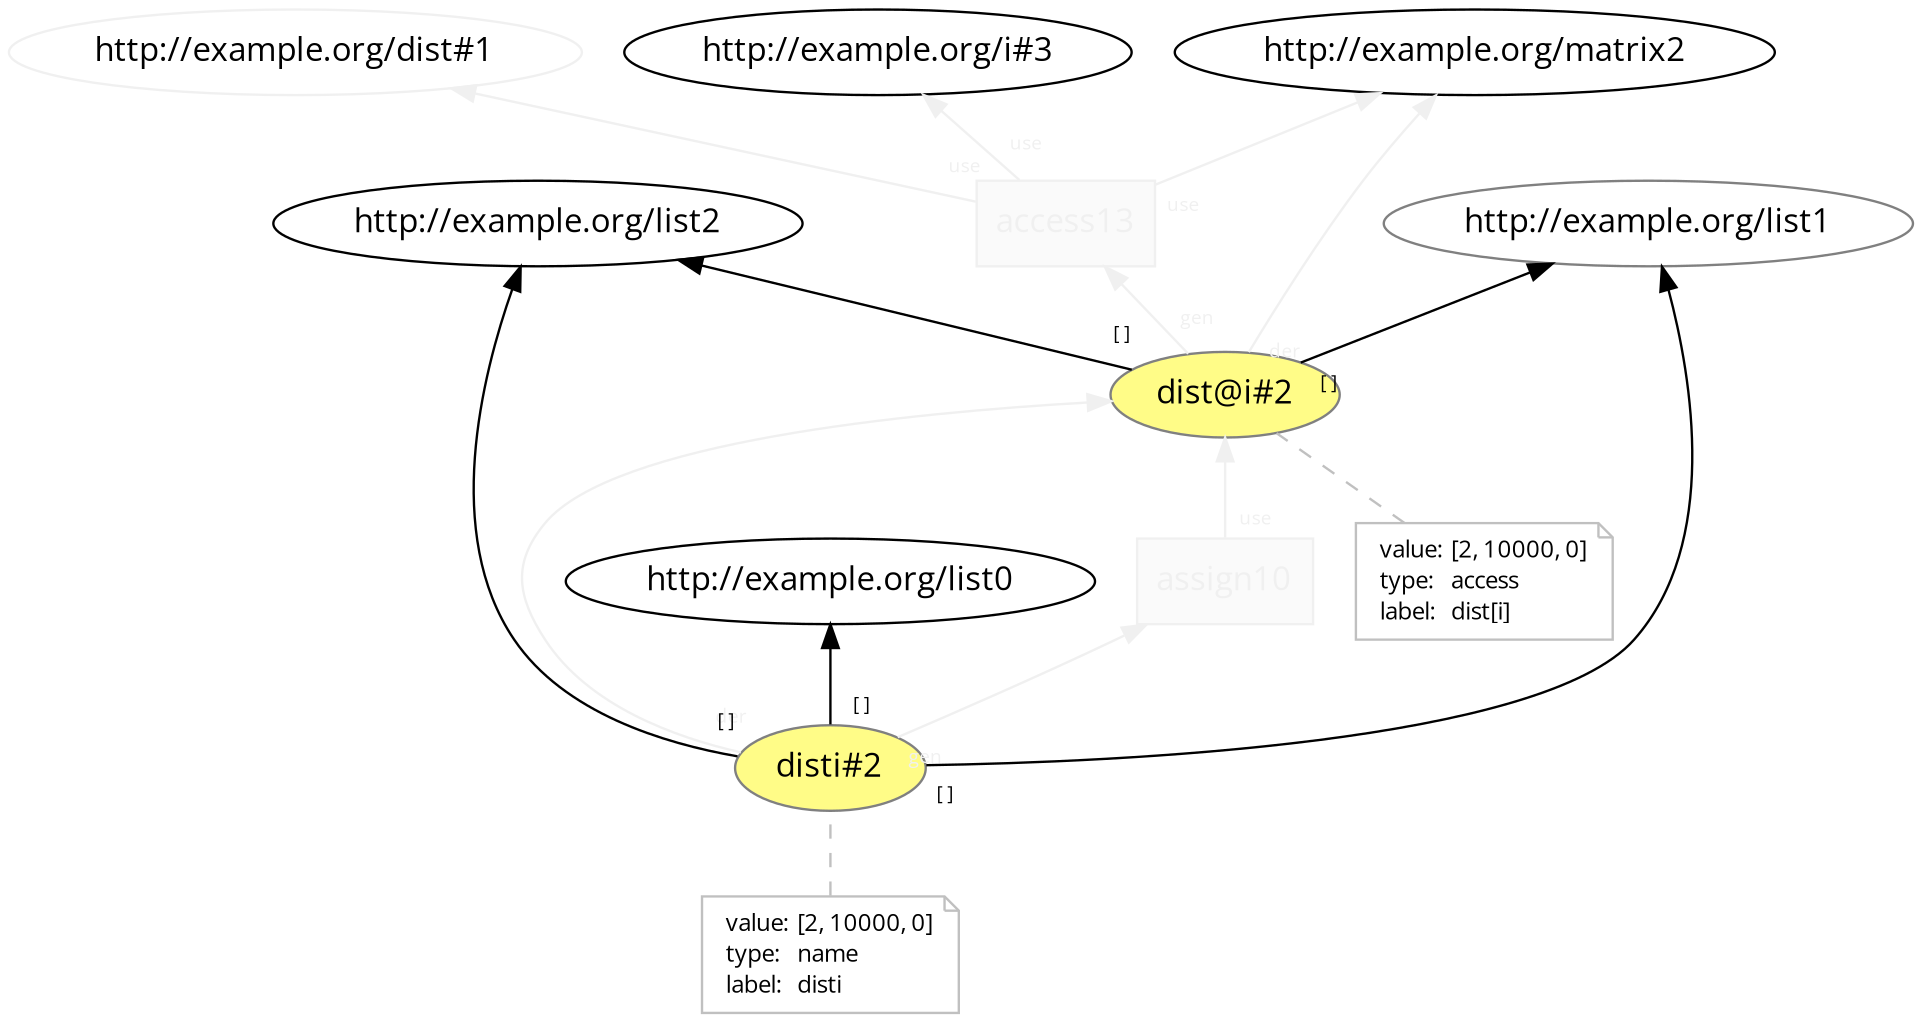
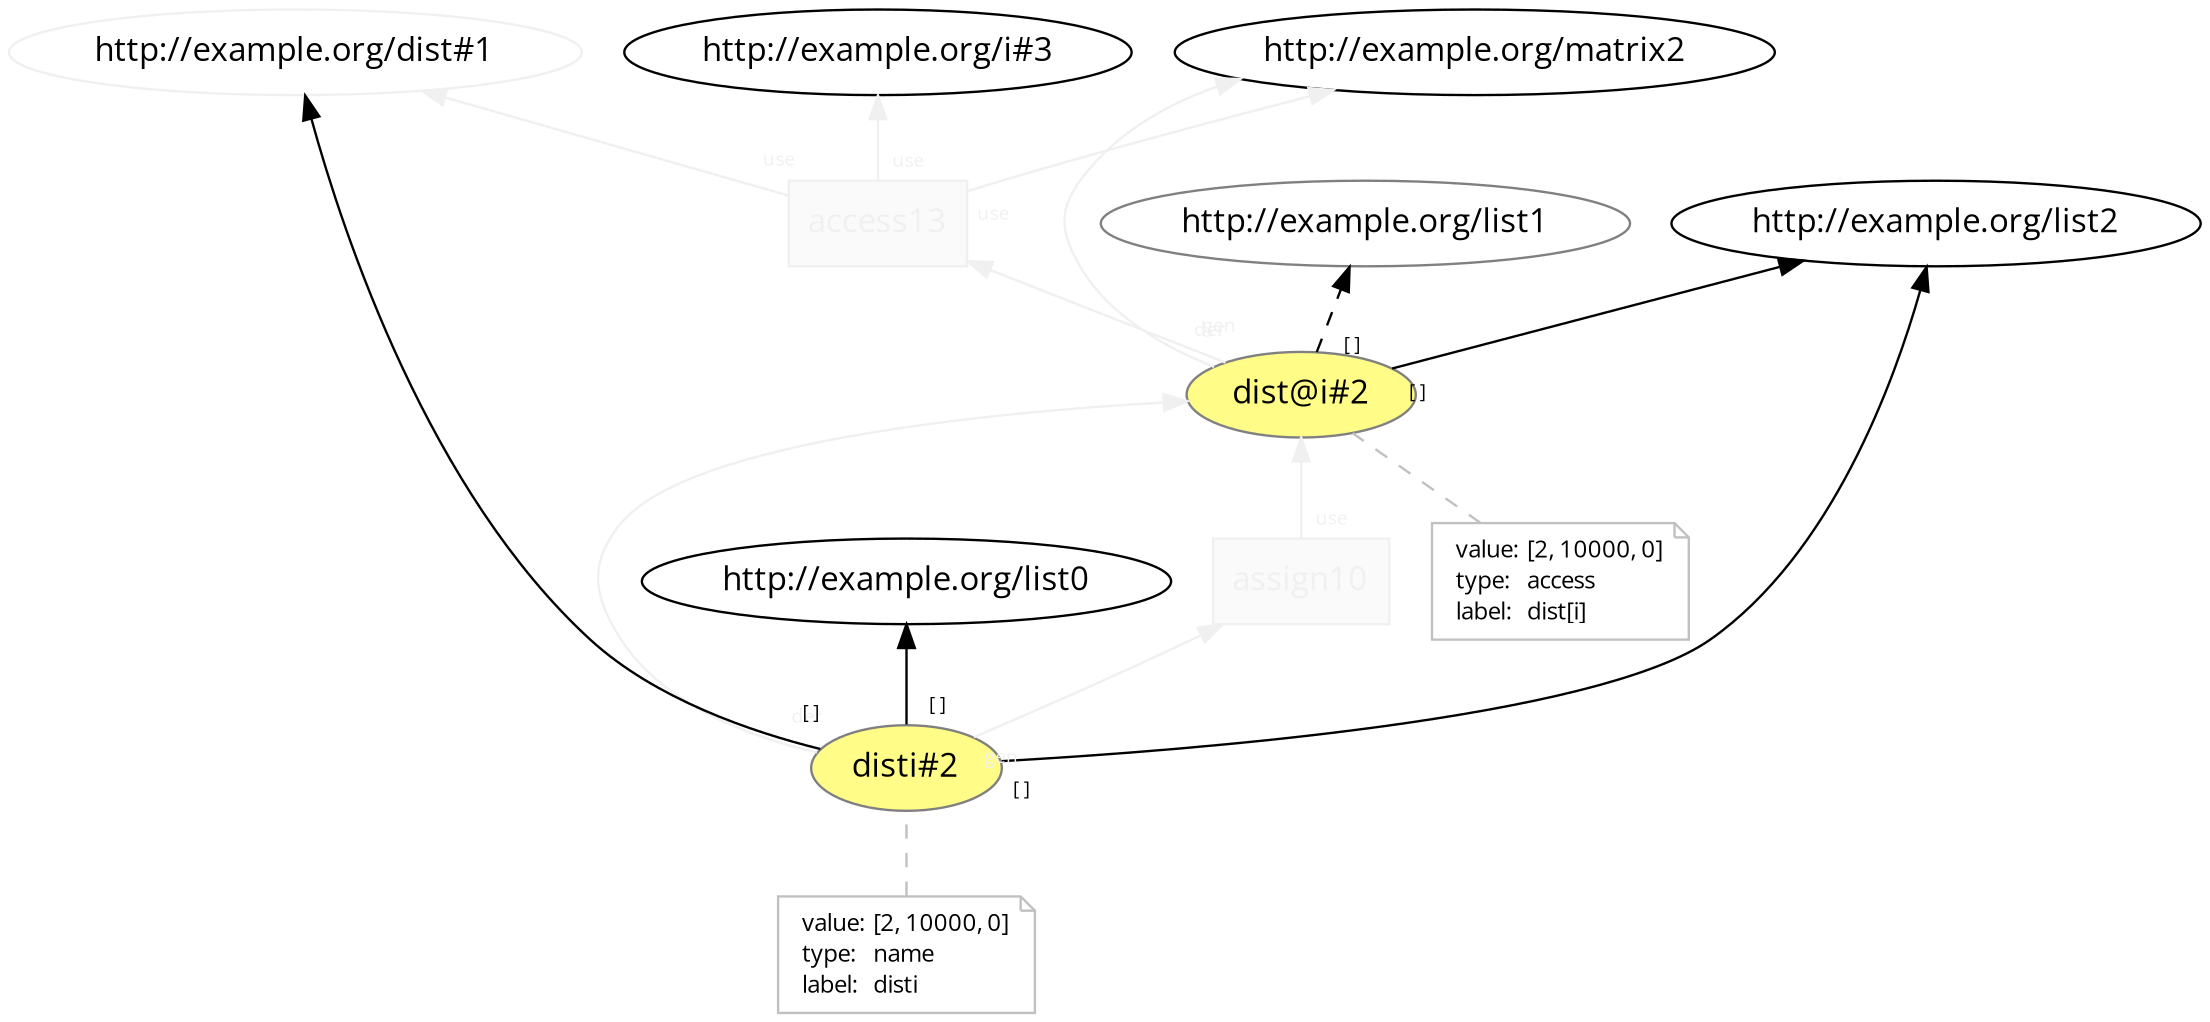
  digraph {
    fontname="Open Sans"
    rankdir=BT
    node [fontname="Open Sans"]
    edge [fontname="Open Sans" labelangle=60.0 labeldistance=1.5 labelfontsize=8 rotation=20 taillabel="[ ]" color="#F0F0F0" fontcolor="#F0F0F0"]
    n1 [color="#808080" fillcolor="#FFFC87" label="dist@i#2" style=filled]
    "http://example.org/list1" [color="#808080"]
    "http://example.org/list2"
    n4 [color="#F0F0F0" fillcolor="#FAFAFA" fontcolor="#F0F0F0" label=access13 shape=polygon sides=4 style=filled]
    "http://example.org/matrix2"
    "http://example.org/dist#1" [color="#F0F0F0"]
    "http://example.org/i#3"
    n8 [color=gray fontcolor=black fontsize=10 label=<<TABLE cellpadding="0" border="0"> 	<TR> 	    <TD align="left">value:</TD> 	    <TD align="left">[2, 10000, 0]</TD> 	</TR> 	<TR> 	    <TD align="left">type:</TD> 	    <TD align="left">access</TD> 	</TR> 	<TR> 	    <TD align="left">label:</TD> 	    <TD align="left">dist[i]</TD> 	</TR> </TABLE>> shape=note]
    n9 [color="#808080" fillcolor="#FFFC87" label="disti#2" style=filled]
    "http://example.org/list0"
    n11 [color="#F0F0F0" fillcolor="#FAFAFA" fontcolor="#F0F0F0" label=assign10 shape=polygon sides=4 style=filled]
    n12 [color=gray fontcolor=black fontsize=10 label=<<TABLE cellpadding="0" border="0"> 	<TR> 	    <TD align="left">value:</TD> 	    <TD align="left">[2, 10000, 0]</TD> 	</TR> 	<TR> 	    <TD align="left">type:</TD> 	    <TD align="left">name</TD> 	</TR> 	<TR> 	    <TD align="left">label:</TD> 	    <TD align="left">disti</TD> 	</TR> </TABLE>> shape=note]
-   n1 -> "http://example.org/list1" [color="" fontcolor=""]
+   n1 -> "http://example.org/list1" [style=dashed color="" fontcolor=""]
    n1 -> "http://example.org/list2" [color="" fontcolor=""]
    n1 -> n4 [taillabel=gen]
    n1 -> "http://example.org/matrix2" [taillabel=der]
    n4 -> "http://example.org/matrix2" [taillabel=use]
    n4 -> "http://example.org/dist#1" [taillabel=use]
    n4 -> "http://example.org/i#3" [taillabel=use]
    n8 -> n1 [arrowhead=none color=gray style=dashed labelangle="" labeldistance="" labelfontsize="" rotation="" taillabel="" fontcolor=""]
    n9 -> n1 [taillabel=der]
-   n9 -> "http://example.org/list1" [color="" fontcolor=""]
+   n9 -> "http://example.org/dist#1" [color="" fontcolor=""]
    n9 -> "http://example.org/list2" [color="" fontcolor=""]
    n9 -> "http://example.org/list0" [color="" fontcolor=""]
    n9 -> n11 [taillabel=gen]
    n11 -> n1 [taillabel=use]
    n12 -> n9 [arrowhead=none color=gray style=dashed labelangle="" labeldistance="" labelfontsize="" rotation="" taillabel="" fontcolor=""]
  }
